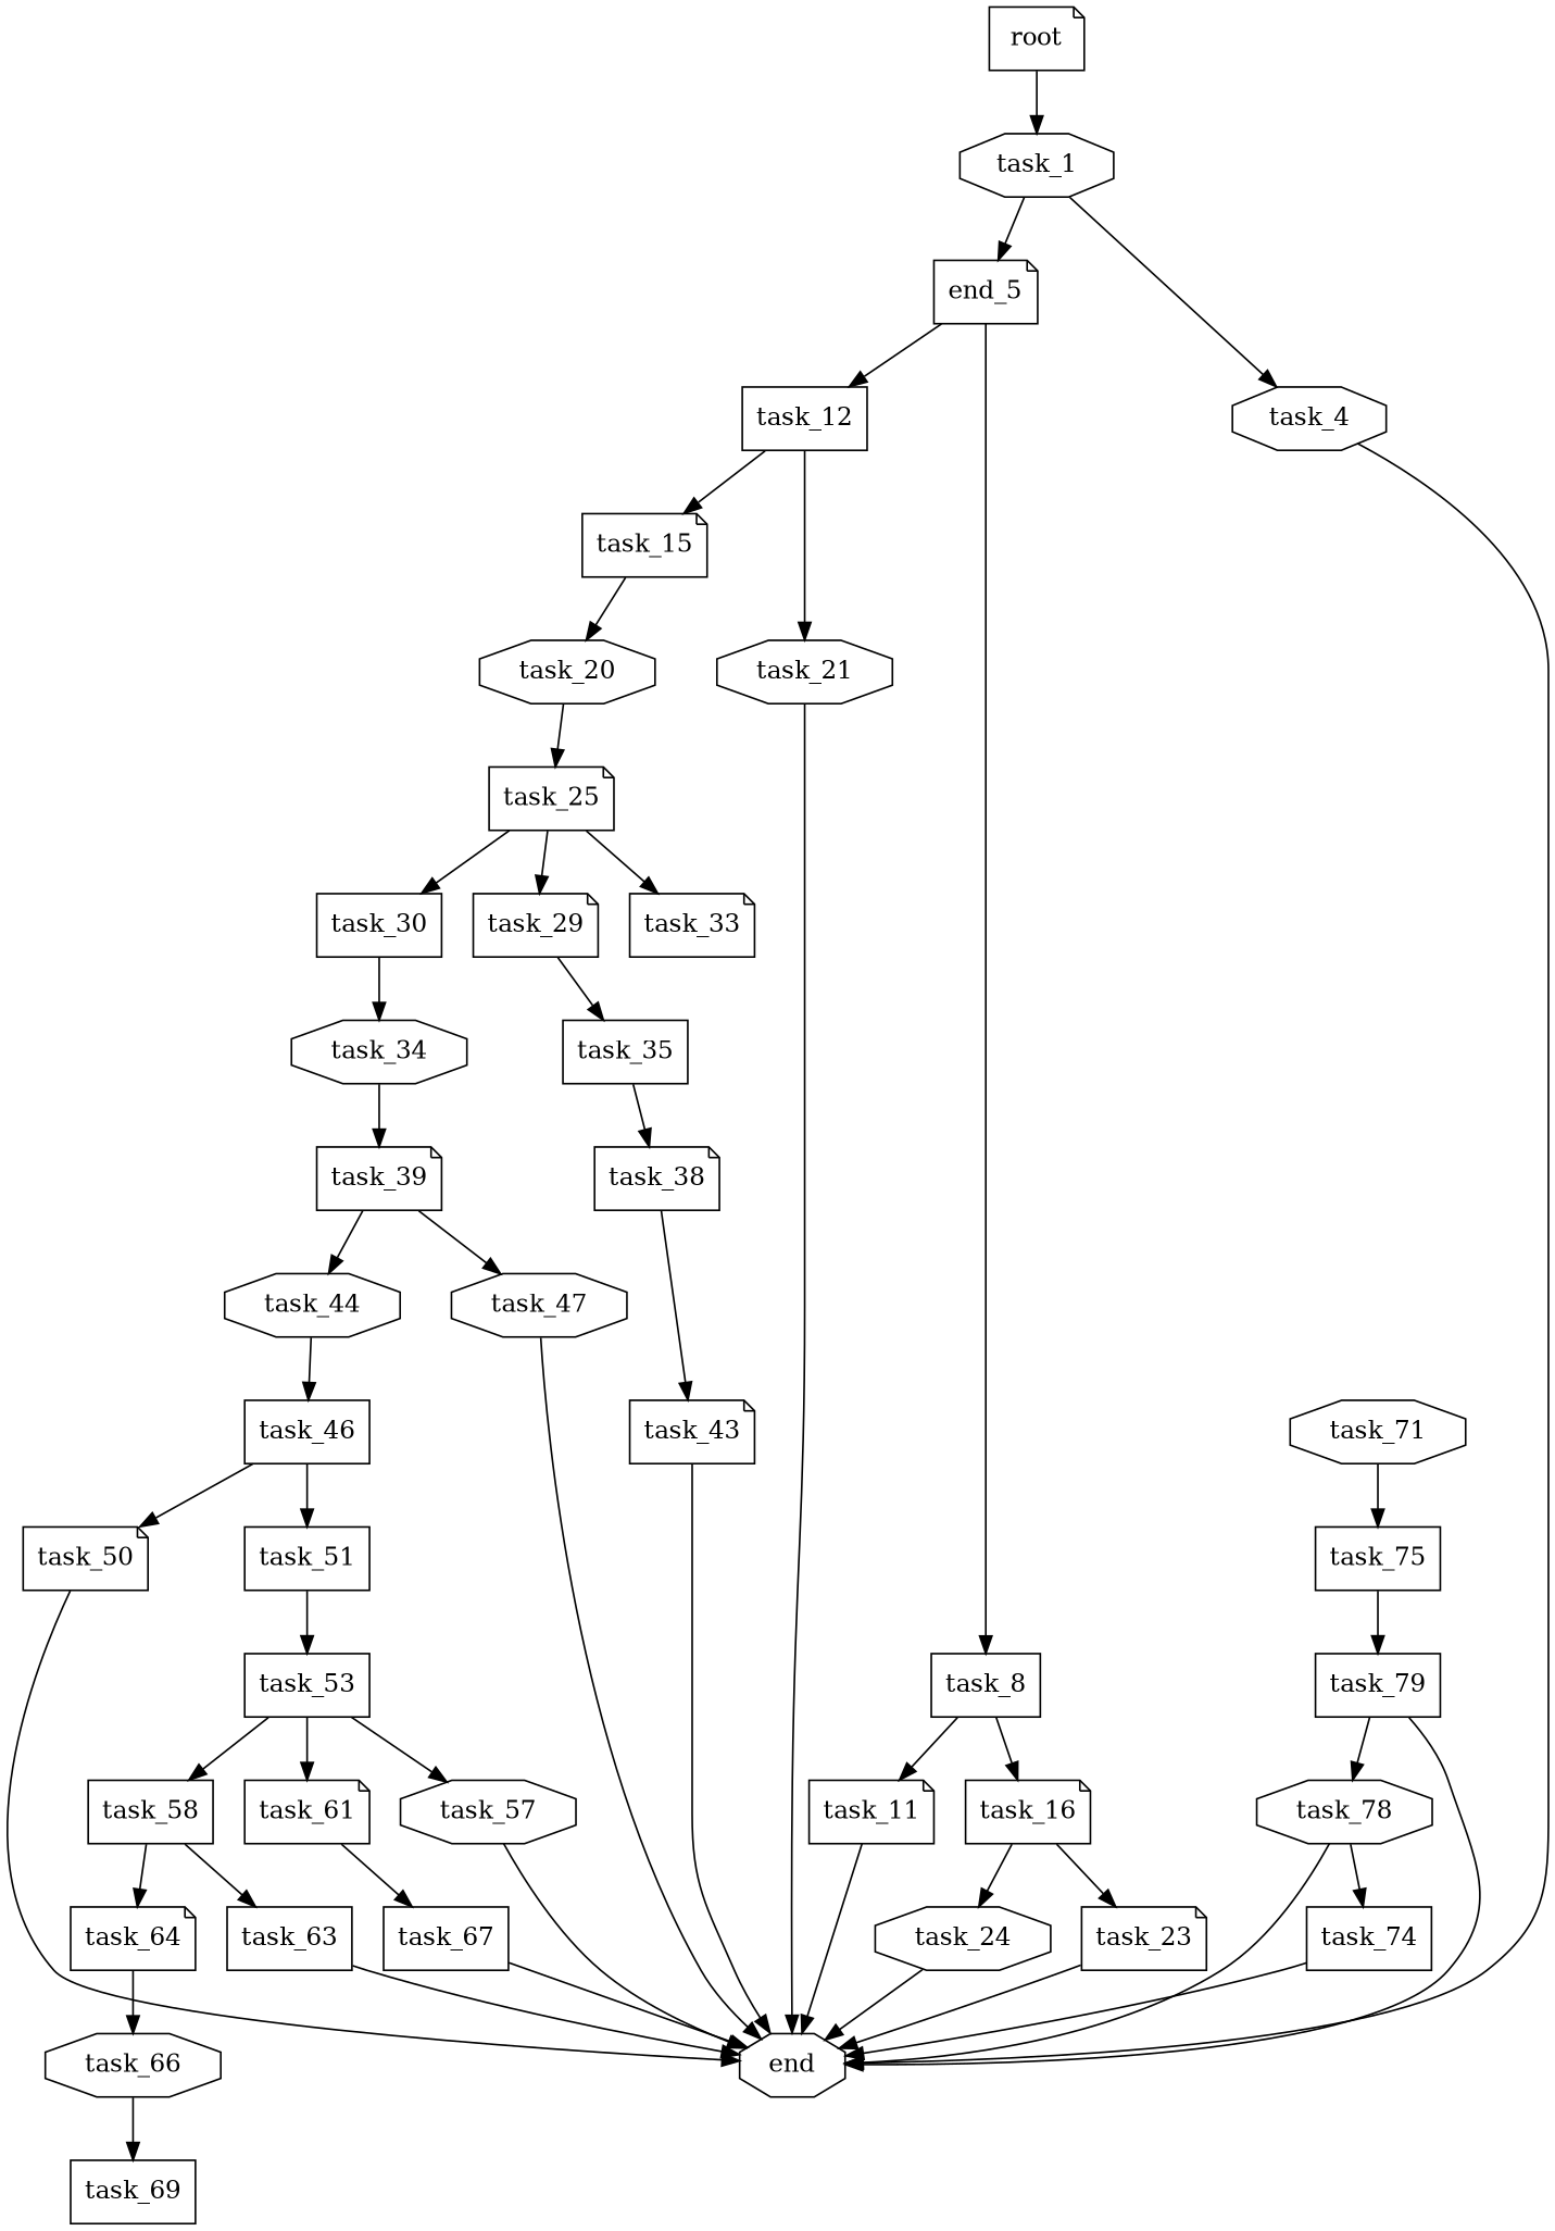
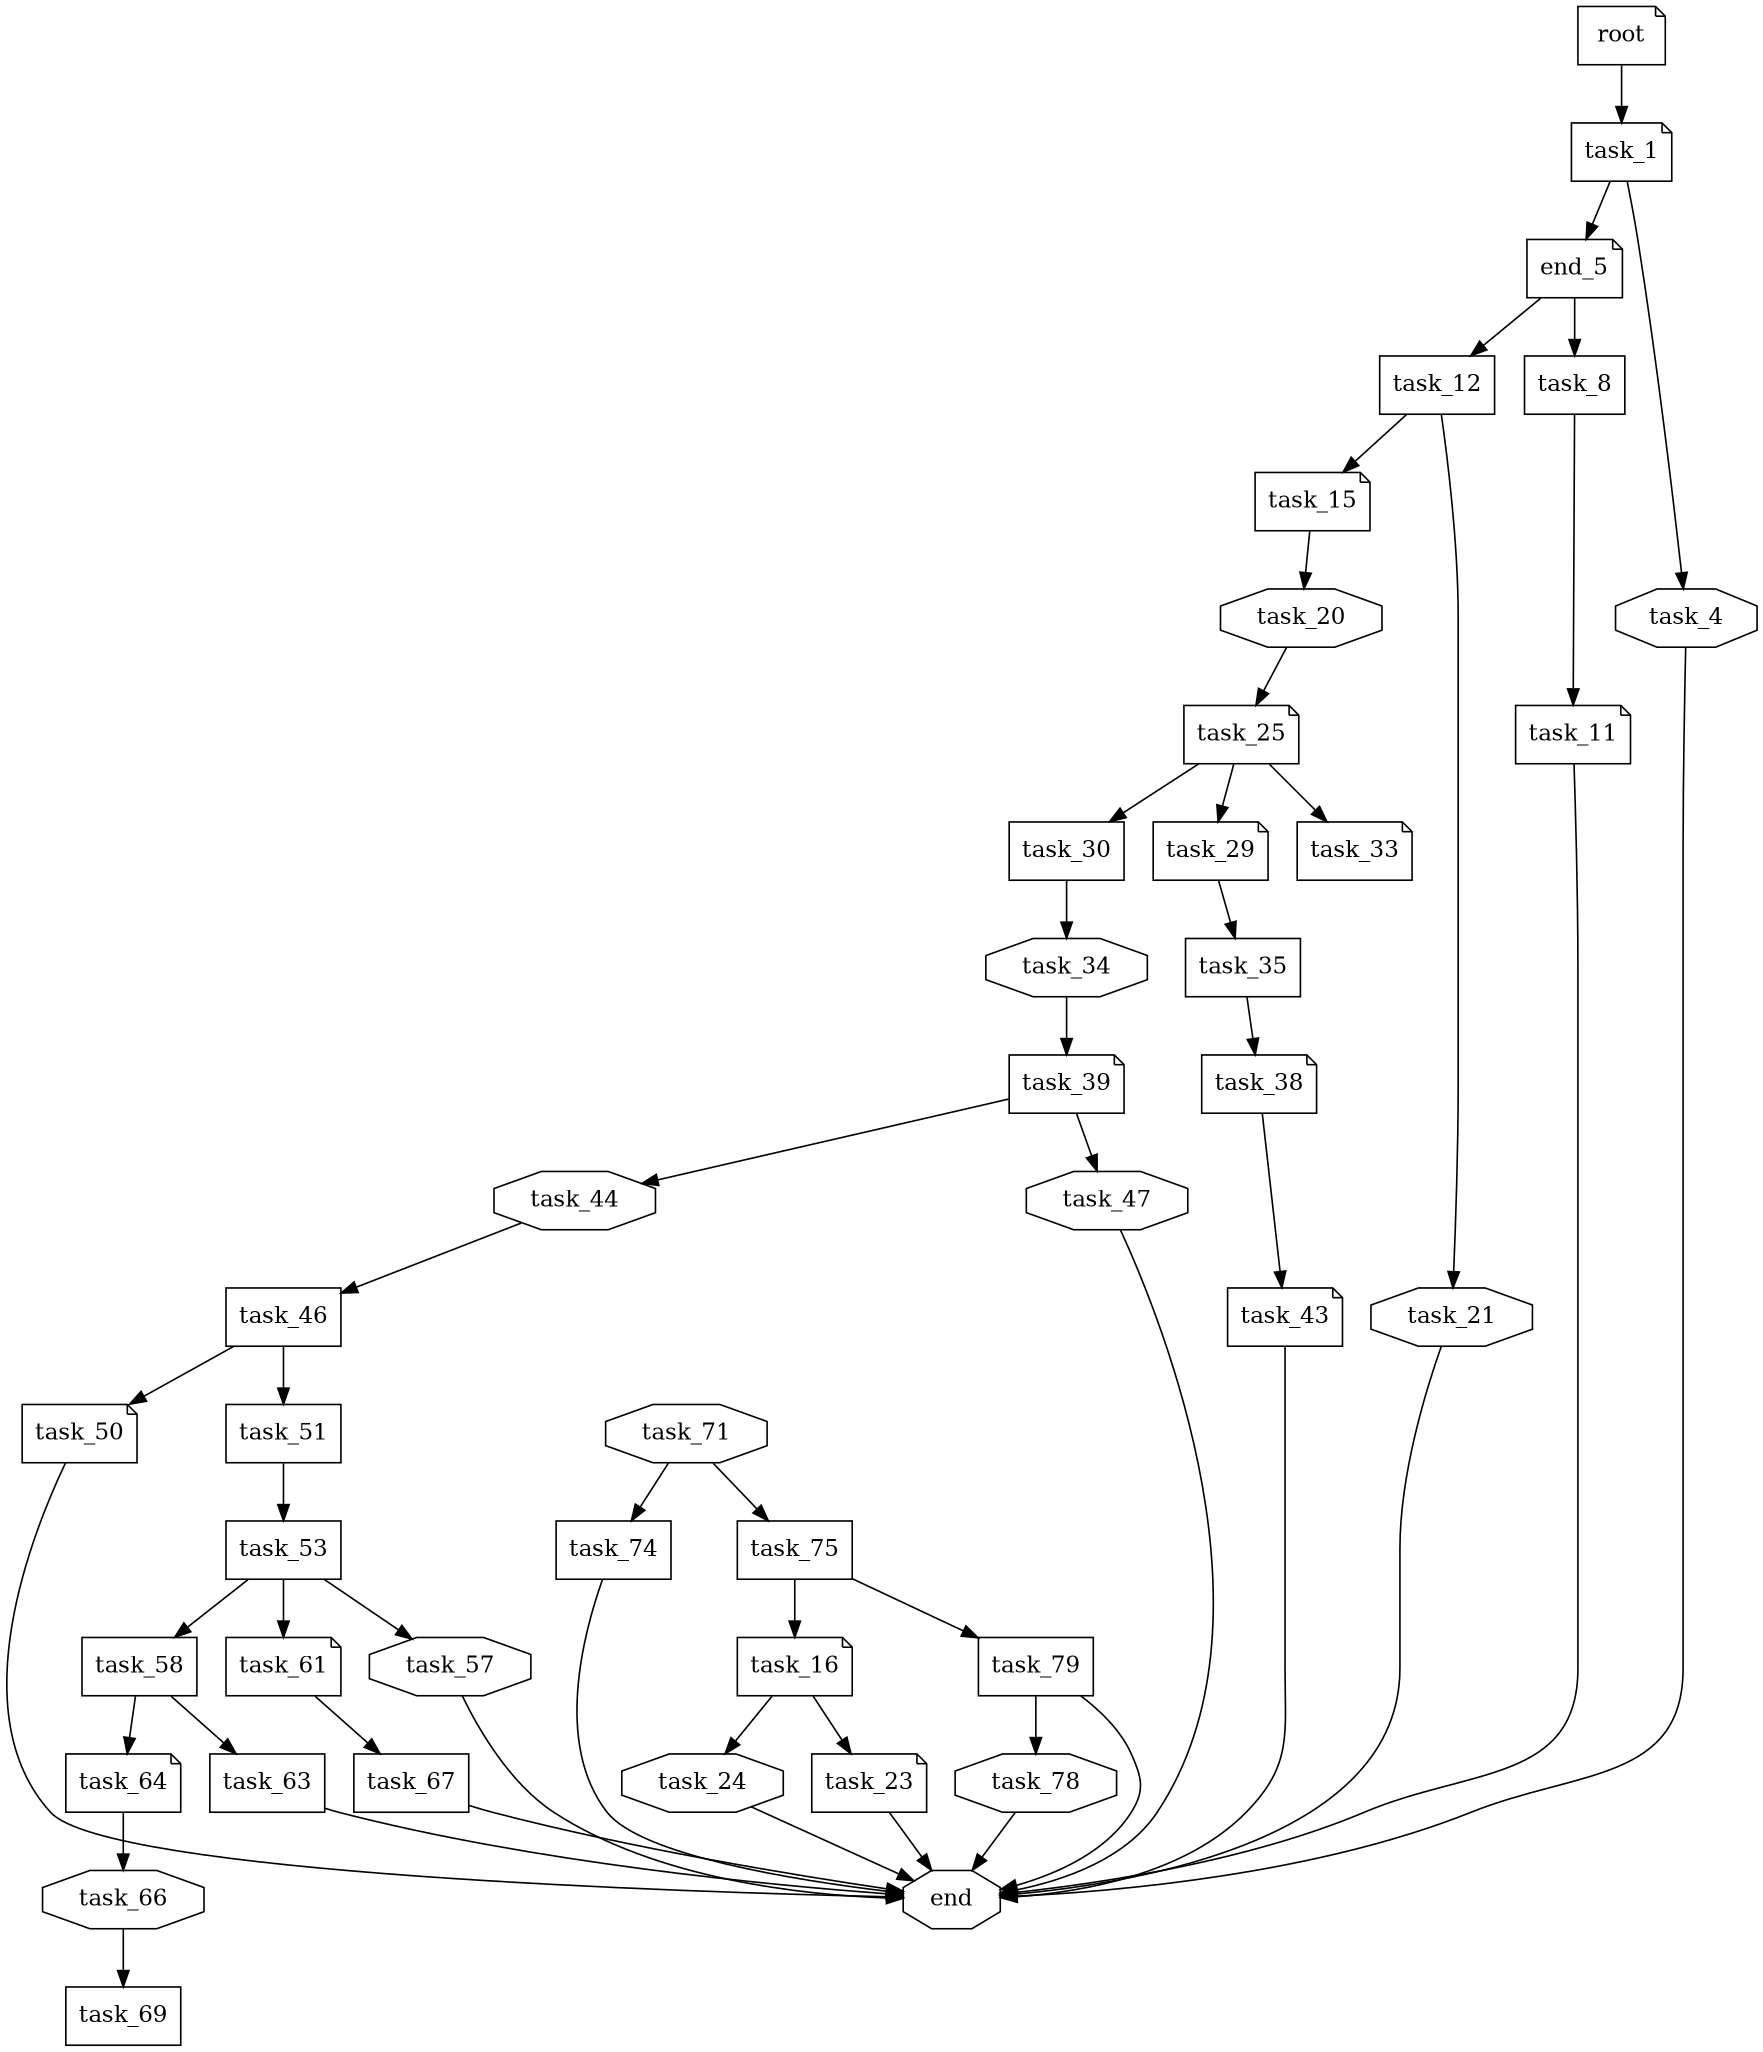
  digraph {
    node [shape=note]
    root
-   task_1 [shape=octagon]
+   task_1
    task_4 [shape=octagon]
    n4 [label=end_5]
    end [shape=octagon]
    task_8 [shape=box]
    task_12 [shape=box]
    task_11
    task_16
    task_15
    task_21 [shape=octagon]
    task_23
    task_24 [shape=octagon]
    task_20 [shape=octagon]
    task_25
    task_29
    task_30 [shape=box]
    task_33
    task_35 [shape=box]
    task_34 [shape=octagon]
    task_38
    task_39
    task_43
    task_44 [shape=octagon]
    task_47 [shape=octagon]
    task_46 [shape=box]
    task_50
    task_51 [shape=box]
    task_53 [shape=box]
    task_57 [shape=octagon]
    task_58 [shape=box]
    task_61
    task_63 [shape=box]
    task_64
    task_67 [shape=box]
    task_66 [shape=octagon]
    task_69 [shape=box]
    task_71 [shape=octagon]
    task_74 [shape=box]
    task_75 [shape=box]
    task_79 [shape=box]
    task_78 [shape=octagon]
    root -> task_1
    task_1 -> task_4
    task_1 -> n4
    task_4 -> end
    n4 -> task_8
    n4 -> task_12
    task_8 -> task_11
-   task_8 -> task_16
+   task_75 -> task_16
    task_12 -> task_15
    task_12 -> task_21
    task_11 -> end
    task_16 -> task_23
    task_16 -> task_24
    task_15 -> task_20
    task_21 -> end
    task_23 -> end
    task_24 -> end
    task_20 -> task_25
    task_25 -> task_29
    task_25 -> task_30
    task_25 -> task_33
    task_29 -> task_35
    task_30 -> task_34
    task_35 -> task_38
    task_34 -> task_39
    task_38 -> task_43
    task_39 -> task_44
    task_39 -> task_47
    task_43 -> end
    task_44 -> task_46
    task_47 -> end
    task_46 -> task_50
    task_46 -> task_51
    task_50 -> end
    task_51 -> task_53
    task_53 -> task_57
    task_53 -> task_58
    task_53 -> task_61
    task_57 -> end
    task_58 -> task_63
    task_58 -> task_64
    task_61 -> task_67
    task_63 -> end
    task_64 -> task_66
    task_67 -> end
    task_66 -> task_69
-   task_78 -> task_74
+   task_71 -> task_74
    task_71 -> task_75
    task_74 -> end
    task_75 -> task_79
    task_79 -> end
    task_79 -> task_78
    task_78 -> end
  }
